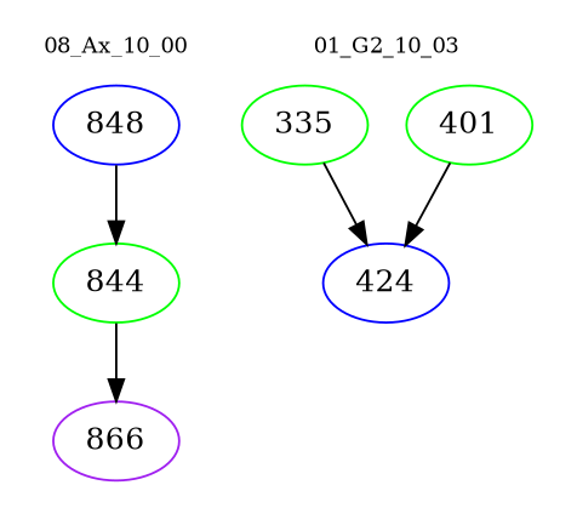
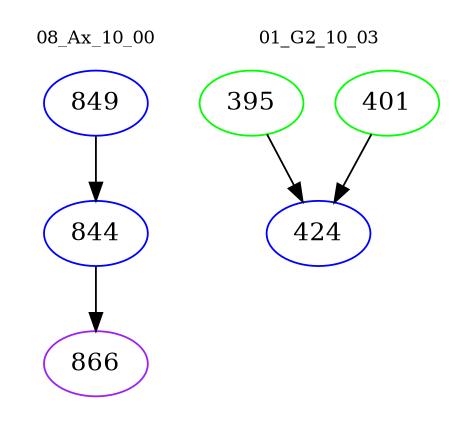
  digraph {
    node [color=green]
    edge [color=black]
-   n1 [color=blue label=848]
-   n2 [label=844]
+   n1 [color=blue label=849]
+   n2 [color=blue label=844]
    n3 [color=purple label=866]
    n4 [label=401]
-   n5 [label=335]
+   n5 [label=395]
    n6 [color=blue label=424]
    subgraph cluster_1 {
      color=white
      fontsize=10
      label="08_Ax_10_00"
      n1
      n2
      n3
    }
    subgraph cluster_2 {
      color=white
      fontsize=10
      label="01_G2_10_03"
      n4
      n5
      n6
    }
    n1 -> n2
    n2 -> n3
    n4 -> n6
    n5 -> n6
  }
